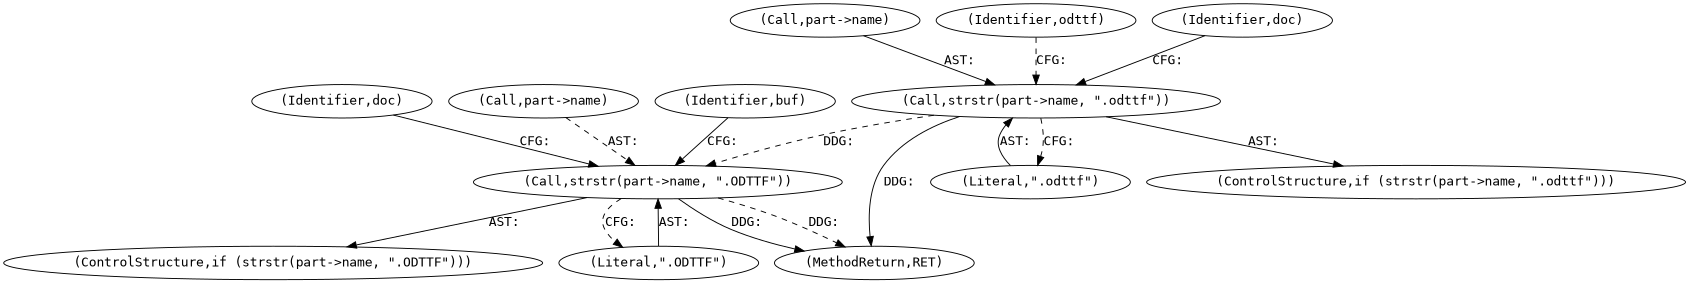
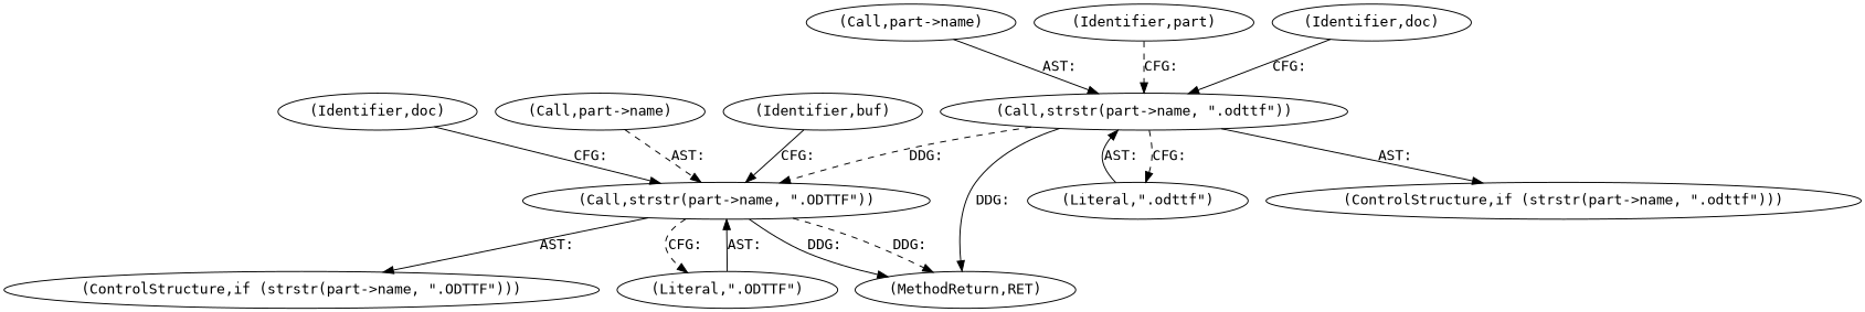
  digraph {
    fontname="DejaVu Sans Mono"
    node [fontname="DejaVu Sans Mono"]
    edge [style=solid fontname="DejaVu Sans Mono"]
    n1 [label="(Call,strstr(part->name, \".odttf\"))"]
    n2 [label="(Call,strstr(part->name, \".ODTTF\"))"]
    n3 [label="(ControlStructure,if (strstr(part->name, \".odttf\")))"]
    n4 [label="(Literal,\".odttf\")"]
    n5 [label="(MethodReturn,RET)"]
    n6 [label="(ControlStructure,if (strstr(part->name, \".ODTTF\")))"]
    n7 [label="(Literal,\".ODTTF\")"]
    n8 [label="(Call,part->name)"]
    n9 [label="(Identifier,doc)"]
-   n10 [label="(Identifier,odttf)"]
+   n10 [label="(Identifier,part)"]
    n11 [label="(Call,part->name)"]
    n12 [label="(Identifier,doc)"]
    n13 [label="(Identifier,buf)"]
    n1 -> n2 [label="DDG: " style=dashed]
    n1 -> n3 [label="AST: "]
    n1 -> n4 [label="CFG: " style=dashed]
    n1 -> n5 [label="DDG: "]
    n2 -> n5 [label="DDG: " style=dashed]
    n2 -> n5 [label="DDG: "]
    n2 -> n6 [label="AST: "]
    n2 -> n7 [label="CFG: " style=dashed]
    n4 -> n1 [label="AST: "]
    n7 -> n2 [label="AST: "]
    n8 -> n1 [label="AST: "]
    n9 -> n2 [label="CFG: "]
    n10 -> n1 [label="CFG: " style=dashed]
    n11 -> n2 [label="AST: " style=dashed]
    n12 -> n1 [label="CFG: "]
    n13 -> n2 [label="CFG: "]
  }
